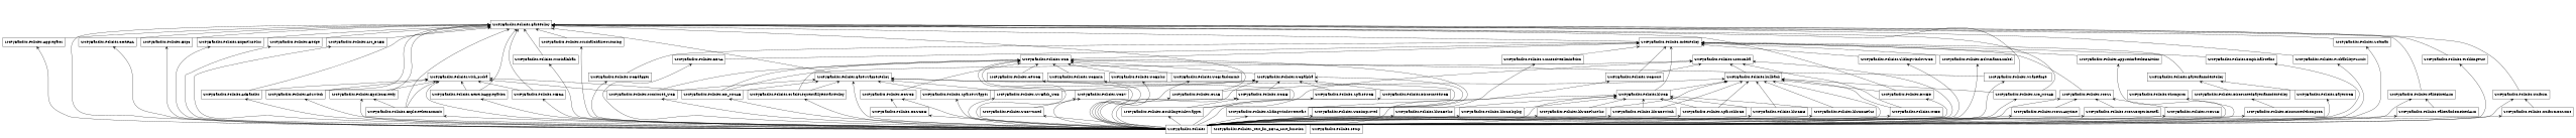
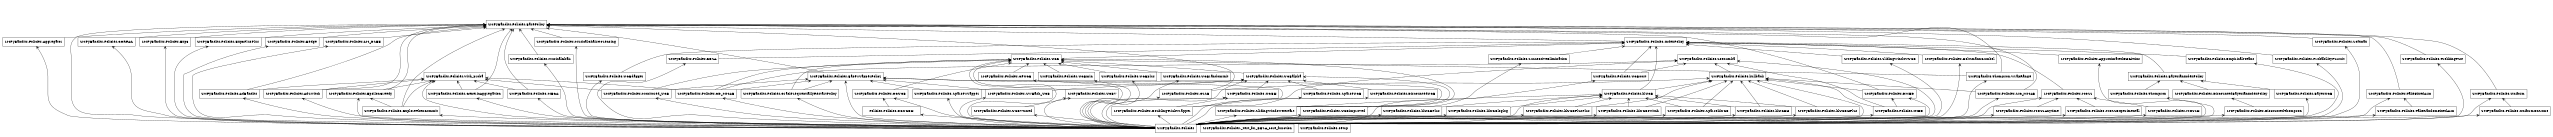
  digraph {
    rankdir=BT
    node [shape=box]
    edge [arrowhead=open arrowtail=none]
    n1 [label="SMPyBandits.Policies"]
    n2 [label="SMPyBandits.Policies.AdBandits"]
    n3 [label="SMPyBandits.Policies.AdSwitch"]
    n4 [label="SMPyBandits.Policies.Aggregator"]
    n5 [label="SMPyBandits.Policies.ApproximatedFHGittins"]
    n6 [label="SMPyBandits.Policies.BESA"]
    n7 [label="SMPyBandits.Policies.BasePolicy"]
    n8 [label="SMPyBandits.Policies.BaseWrapperPolicy"]
    n9 [label="SMPyBandits.Policies.BayesUCB"]
    n10 [label="SMPyBandits.Policies.BoltzmannGumbel"]
    n11 [label="SMPyBandits.Policies.CD_MMAB"]
    n12 [label="SMPyBandits.Policies.CORRAL"]
    n13 [label="SMPyBandits.Policies.CPUCB"]
    n14 [label="SMPyBandits.Policies.DMED"]
    n15 [label="SMPyBandits.Policies.DiscountedThompson"]
    n16 [label="SMPyBandits.Policies.DiscountedUCB"]
    n17 [label="SMPyBandits.Policies.DoublingTrickWrapper"]
    n18 [label="SMPyBandits.Policies.EmpiricalMeans"]
    n19 [label="SMPyBandits.Policies.EpsilonGreedy"]
    n20 [label="SMPyBandits.Policies.Exp3"]
    n21 [label="SMPyBandits.Policies.Exp3PlusPlus"]
    n22 [label="SMPyBandits.Policies.ExploreThenCommit"]
    n23 [label="SMPyBandits.Policies.GenericAggregation"]
    n24 [label="SMPyBandits.Policies.Hedge"]
    n25 [label="SMPyBandits.Policies.IMED"]
    n26 [label="SMPyBandits.Policies.LM_DSEE"]
    n27 [label="SMPyBandits.Policies.MEGA"]
    n28 [label="SMPyBandits.Policies.MOSS"]
    n29 [label="SMPyBandits.Policies.MOSSAnytime"]
    n30 [label="SMPyBandits.Policies.MOSSExperimental"]
    n31 [label="SMPyBandits.Policies.MOSSH"]
    n32 [label="SMPyBandits.Policies.Monitored_UCB"]
    n33 [label="SMPyBandits.Policies.MusicalChair"]
    n34 [label="SMPyBandits.Policies.MusicalChairNoSensing"]
    n35 [label="SMPyBandits.Policies.OCUCB"]
-   n36 [label="SMPyBandits.Policies.OCUCBH"]
+   n36 [label="Policies.Policies.OCUCBH"]
    n37 [label="SMPyBandits.Policies.OSSB"]
    n38 [label="SMPyBandits.Policies.OracleSequentiallyRestartPolicy"]
    n39 [label="SMPyBandits.Policies.ProbabilityPursuit"]
    n40 [label="SMPyBandits.Policies.SIC_MMAB"]
    n41 [label="SMPyBandits.Policies.SWHash_UCB"]
    n42 [label="SMPyBandits.Policies.SlidingWindowRestart"]
    n43 [label="SMPyBandits.Policies.SlidingWindowUCB"]
    n44 [label="SMPyBandits.Policies.Softmax"]
    n45 [label="SMPyBandits.Policies.SparseUCB"]
    n46 [label="SMPyBandits.Policies.SparseWrapper"]
    n47 [label="SMPyBandits.Policies.SparseklUCB"]
    n48 [label="SMPyBandits.Policies.TakeFixedArm"]
    n49 [label="SMPyBandits.Policies.TakeRandomFixedArm"]
    n50 [label="SMPyBandits.Policies.Thompson"]
    n51 [label="SMPyBandits.Policies.TrekkingTSN"]
    n52 [label="SMPyBandits.Policies.UCB"]
    n53 [label="SMPyBandits.Policies.UCBH"]
    n54 [label="SMPyBandits.Policies.UCBV"]
    n55 [label="SMPyBandits.Policies.UCBVtuned"]
    n56 [label="SMPyBandits.Policies.UCBalpha"]
    n57 [label="SMPyBandits.Policies.UCBdagger"]
    n58 [label="SMPyBandits.Policies.UCBimproved"]
    n59 [label="SMPyBandits.Policies.UCBmin"]
    n60 [label="SMPyBandits.Policies.UCBoost"]
    n61 [label="SMPyBandits.Policies.UCBplus"]
    n62 [label="SMPyBandits.Policies.UCBrandomInit"]
    n63 [label="SMPyBandits.Policies.Uniform"]
    n64 [label="SMPyBandits.Policies.UniformOnSome"]
-   n65 [label="SMPyBandits.Policies.WrapRange"]
+   n65 [label="SMPyBandits.Thompson.WrapRange"]
    n66 [label="SMPyBandits.Policies.klUCB"]
    n67 [label="SMPyBandits.Policies.klUCBH"]
    n68 [label="SMPyBandits.Policies.klUCBHPlus"]
    n69 [label="SMPyBandits.Policies.klUCBPlus"]
    n70 [label="SMPyBandits.Policies.klUCBPlusPlus"]
    n71 [label="SMPyBandits.Policies.klUCBloglog"]
    n72 [label="SMPyBandits.Policies.klUCBswitch"]
    n73 [label="SMPyBandits.Policies.kullback"]
    n74 [label="SMPyBandits.Policies.usenumba"]
    n75 [label="SMPyBandits.Policies.with_proba"]
    n76 [label="SMPyBandits.Policies.IndexPolicy"]
    n77 [label="SMPyBandits.Policies.BayesianIndexPolicy"]
    n78 [label="SMPyBandits.Policies.DiscountedBayesianIndexPolicy"]
    n79 [label="SMPyBandits.Policies.SuccessiveElimination"]
    n80 [label="SMPyBandits.Policies._test_for_BESA_core_function"]
    n81 [label="SMPyBandits.Policies.setup"]
    n1 -> n2
    n1 -> n3
    n1 -> n4
    n1 -> n5
    n1 -> n6
    n1 -> n7
    n1 -> n8
    n1 -> n9
    n1 -> n10
    n1 -> n11
    n1 -> n12
    n1 -> n13
    n1 -> n14
    n1 -> n15
    n1 -> n16
    n1 -> n17
    n1 -> n18
    n1 -> n19
    n1 -> n20
    n1 -> n21
    n1 -> n22
    n1 -> n23
    n1 -> n24
    n1 -> n25
    n1 -> n26
    n1 -> n27
    n1 -> n28
    n1 -> n29
    n1 -> n30
    n1 -> n31
    n1 -> n32
    n1 -> n33
    n1 -> n34
    n1 -> n35
    n1 -> n36
    n1 -> n37
    n1 -> n38
    n1 -> n39
    n1 -> n40
    n1 -> n41
    n1 -> n42
    n1 -> n43
    n1 -> n44
    n1 -> n45
    n1 -> n46
    n1 -> n47
    n1 -> n48
    n1 -> n49
    n1 -> n50
    n1 -> n51
    n1 -> n52
    n1 -> n53
    n1 -> n54
    n1 -> n55
    n1 -> n56
    n1 -> n57
    n1 -> n58
    n1 -> n59
    n1 -> n60
    n1 -> n61
    n1 -> n62
    n1 -> n63
    n1 -> n64
    n1 -> n65
    n1 -> n66
    n1 -> n67
    n1 -> n68
    n1 -> n69
    n1 -> n70
    n1 -> n71
    n1 -> n72
    n1 -> n73
    n1 -> n74
    n1 -> n75
    n2 -> n7
    n2 -> n75
    n3 -> n7
    n3 -> n75
    n4 -> n7
    n5 -> n76
    n6 -> n76
    n8 -> n7
    n9 -> n77
    n10 -> n76
    n11 -> n8
    n11 -> n52
    n11 -> n74
    n11 -> n75
    n12 -> n7
    n13 -> n52
    n14 -> n7
    n14 -> n73
    n15 -> n78
    n16 -> n56
    n17 -> n8
    n17 -> n53
    n17 -> n74
    n18 -> n76
    n19 -> n7
    n19 -> n75
    n20 -> n7
    n21 -> n7
    n22 -> n7
    n22 -> n19
    n22 -> n75
    n23 -> n7
    n23 -> n75
    n24 -> n7
+   n25 -> n14
    n25 -> n73
    n25 -> n74
    n26 -> n7
    n27 -> n7
    n27 -> n75
    n28 -> n76
    n29 -> n28
    n30 -> n28
    n31 -> n28
    n32 -> n8
    n32 -> n52
    n32 -> n75
    n33 -> n7
    n34 -> n7
    n35 -> n52
    n36 -> n35
    n37 -> n7
    n37 -> n73
    n38 -> n8
    n38 -> n52
    n39 -> n7
    n40 -> n7
    n40 -> n73
    n41 -> n8
    n41 -> n56
    n42 -> n8
    n42 -> n52
    n42 -> n56
    n42 -> n66
    n43 -> n76
    n44 -> n7
    n45 -> n56
    n46 -> n8
    n46 -> n56
    n47 -> n66
    n47 -> n73
    n48 -> n7
    n49 -> n48
+   n50 -> n77
    n51 -> n7
    n52 -> n76
    n53 -> n56
    n54 -> n52
    n55 -> n54
    n56 -> n52
    n57 -> n76
    n58 -> n79
    n59 -> n52
    n60 -> n74
    n60 -> n76
    n61 -> n52
    n62 -> n52
    n63 -> n7
    n64 -> n63
    n65 -> n7
    n65 -> n52
    n66 -> n73
    n66 -> n76
    n67 -> n66
    n67 -> n73
    n68 -> n66
    n68 -> n73
    n69 -> n66
    n70 -> n66
    n70 -> n73
    n71 -> n66
    n72 -> n66
    n72 -> n73
    n73 -> n74
    n76 -> n7
    n77 -> n76
    n78 -> n77
    n79 -> n76
  }
